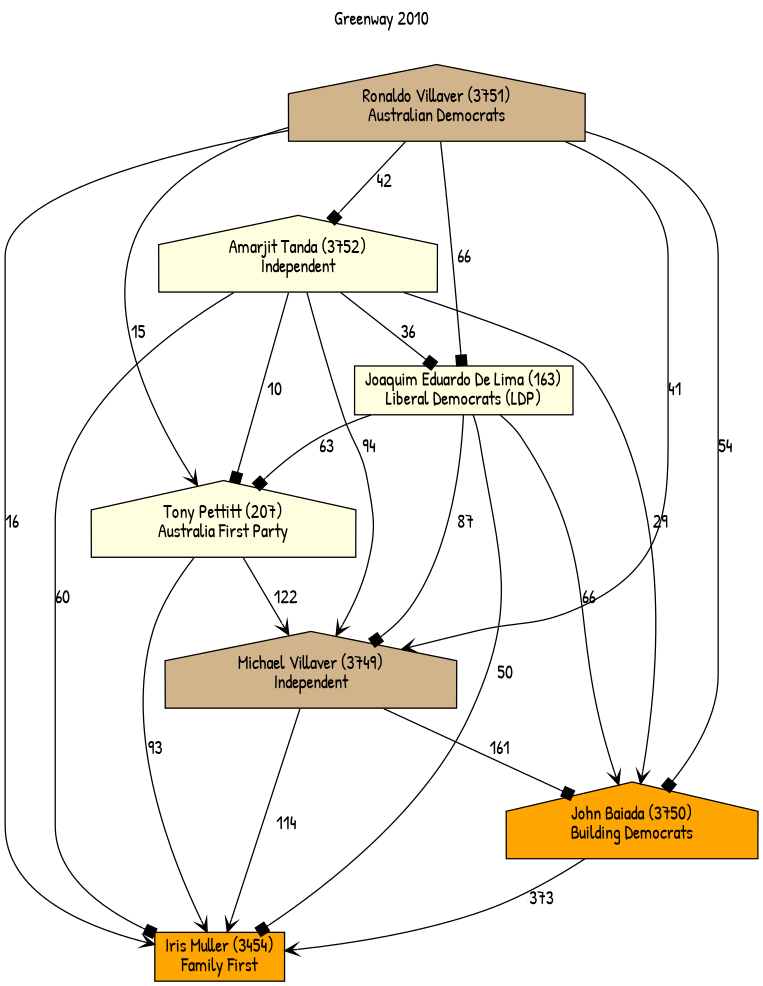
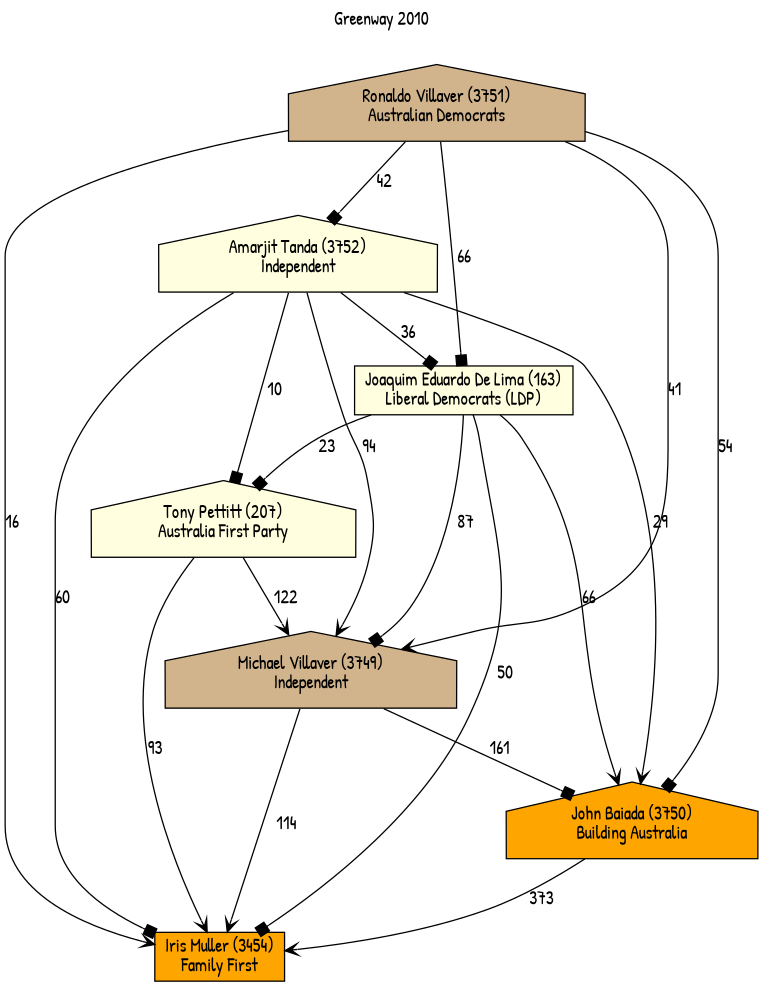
  digraph {
    fontname="Patrick Hand"
    label="Greenway 2010"
    labelloc=t
    mclimit=2
    node [fillcolor=lightyellow fontname="Patrick Hand" shape=house style=filled]
    edge [arrowhead=vee fontname="Patrick Hand"]
    n1 [fillcolor=orange label="Iris Muller (3454)\nFamily First" shape=box]
-   n2 [fillcolor=orange label="John Baiada (3750)\nBuilding Democrats"]
+   n2 [fillcolor=orange label="John Baiada (3750)\nBuilding Australia"]
    n3 [fillcolor=tan label="Michael Villaver (3749)\nIndependent"]
    n4 [label="Tony Pettitt (207)\nAustralia First Party"]
    n5 [label="Joaquim Eduardo De Lima (163)\nLiberal Democrats (LDP)" shape=box]
    n6 [label="Amarjit Tanda (3752)\nIndependent"]
    n7 [fillcolor=tan label="Ronaldo Villaver (3751)\nAustralian Democrats"]
    n2 -> n1 [label=373]
    n3 -> n1 [label=114]
    n3 -> n2 [arrowhead=box label=161]
    n4 -> n1 [label=93]
    n4 -> n3 [label=122]
    n5 -> n1 [arrowhead=box label=50]
    n5 -> n2 [label=66]
    n5 -> n3 [arrowhead=box label=87]
-   n5 -> n4 [arrowhead=box label=63]
+   n5 -> n4 [arrowhead=box label=23]
    n6 -> n1 [arrowhead=box label=60]
    n6 -> n2 [label=29]
    n6 -> n3 [label=94]
    n6 -> n4 [arrowhead=box label=10]
    n6 -> n5 [arrowhead=box label=36]
    n7 -> n1 [label=16]
    n7 -> n2 [arrowhead=box label=54]
    n7 -> n3 [label=41]
-   n7 -> n4 [label=15]
    n7 -> n5 [arrowhead=box label=66]
    n7 -> n6 [arrowhead=box label=42]
  }
